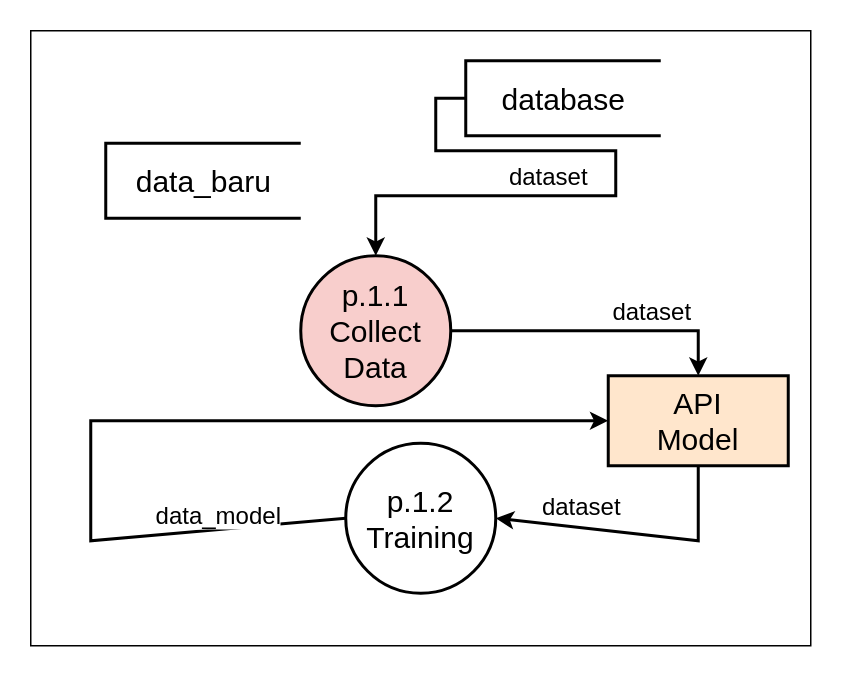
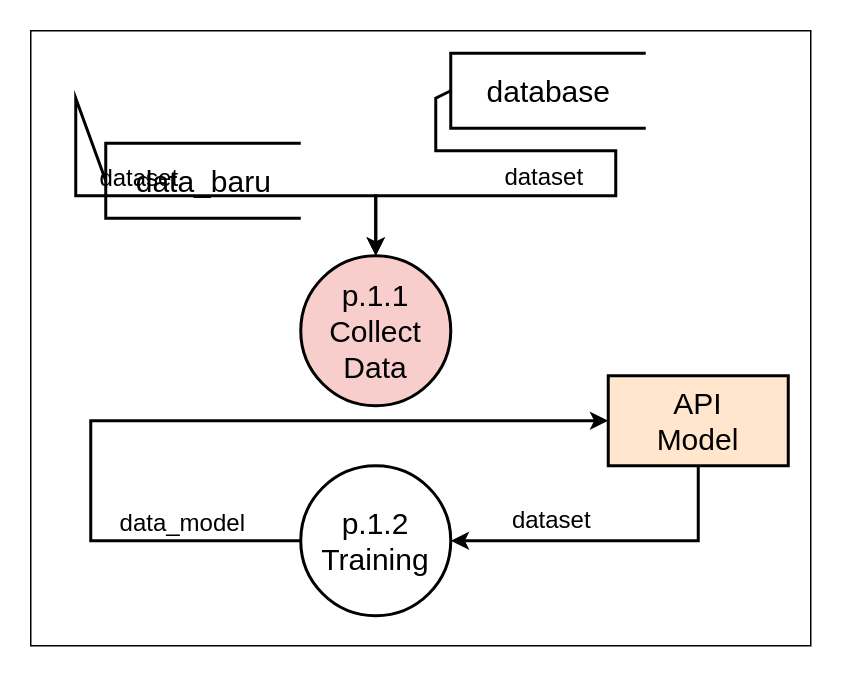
  <mxCell id="0" />
  <mxCell id="1" parent="0" />
  <mxCell id="2" value="" style="group" vertex="1" connectable="0" parent="1"><mxGeometry x="20" y="20" width="520" height="410" as="geometry" /></mxCell>
  <mxCell id="3" value="" style="rounded=0;whiteSpace=wrap;html=1;labelBackgroundColor=none;fontSize=16;strokeWidth=1;verticalAlign=bottom;" vertex="1" parent="2"><mxGeometry width="520" height="410" as="geometry" /></mxCell>
  <mxCell id="4" value="&lt;font style=&quot;font-size: 20px&quot;&gt;API&lt;br&gt;Model&lt;br&gt;&lt;/font&gt;" style="rounded=0;whiteSpace=wrap;html=1;strokeWidth=2;fillColor=#ffe6cc;" vertex="1" parent="2"><mxGeometry x="385" y="230" width="120" height="60" as="geometry" /></mxCell>
  <mxCell id="5" value="&lt;font style=&quot;font-size: 20px&quot;&gt;p.1.1&lt;br&gt;Collect &lt;br&gt;Data&lt;/font&gt;" style="ellipse;whiteSpace=wrap;html=1;aspect=fixed;strokeWidth=2;fillColor=#f8cecc;" vertex="1" parent="2"><mxGeometry x="180" y="150" width="100" height="100" as="geometry" /></mxCell>
- <mxCell id="6" value="&lt;font style=&quot;font-size: 20px&quot;&gt;database&lt;/font&gt;" style="strokeWidth=2;html=1;shape=mxgraph.flowchart.annotation_1;align=center;pointerEvents=1;" vertex="1" parent="2"><mxGeometry x="290" y="20" width="130" height="50" as="geometry" /></mxCell>
+ <mxCell id="6" value="&lt;font style=&quot;font-size: 20px&quot;&gt;database&lt;/font&gt;" style="strokeWidth=2;html=1;shape=mxgraph.flowchart.annotation_1;align=center;pointerEvents=1;" vertex="1" parent="2"><mxGeometry x="280" y="15" width="130" height="50" as="geometry" /></mxCell>
  <mxCell id="7" value="&lt;font style=&quot;font-size: 20px&quot;&gt;data_baru&lt;/font&gt;" style="strokeWidth=2;html=1;shape=mxgraph.flowchart.annotation_1;align=center;pointerEvents=1;" vertex="1" parent="2"><mxGeometry x="50" y="75" width="130" height="50" as="geometry" /></mxCell>
+ <mxCell id="8" value="" style="endArrow=classic;html=1;strokeWidth=2;exitX=0;exitY=0.5;exitDx=0;exitDy=0;exitPerimeter=0;entryX=0.5;entryY=0;entryDx=0;entryDy=0;rounded=0;" edge="1" parent="2" source="7" target="5"><mxGeometry width="50" height="50" relative="1" as="geometry"><mxPoint x="350" y="230" as="sourcePoint" /><mxPoint x="400" y="180" as="targetPoint" /><Array as="points"><mxPoint x="30" y="45" /><mxPoint x="30" y="110" /><mxPoint x="230" y="110" /></Array></mxGeometry></mxCell>
+ <mxCell id="9" value="dataset" style="edgeLabel;html=1;align=center;verticalAlign=bottom;resizable=0;points=[];fontSize=16;labelBackgroundColor=none;" vertex="1" connectable="0" parent="8"><mxGeometry x="-0.093" y="1" relative="1" as="geometry"><mxPoint as="offset" /></mxGeometry></mxCell>
  <mxCell id="10" value="" style="endArrow=classic;html=1;strokeWidth=2;exitX=0;exitY=0.5;exitDx=0;exitDy=0;exitPerimeter=0;entryX=0.5;entryY=0;entryDx=0;entryDy=0;rounded=0;" edge="1" parent="2" source="6" target="5"><mxGeometry width="50" height="50" relative="1" as="geometry"><mxPoint x="290" y="150" as="sourcePoint" /><mxPoint x="340" y="100" as="targetPoint" /><Array as="points"><mxPoint x="270" y="45" /><mxPoint x="270" y="80" /><mxPoint x="390" y="80" /><mxPoint x="390" y="110" /><mxPoint x="230" y="110" /></Array></mxGeometry></mxCell>
  <mxCell id="11" value="dataset" style="edgeLabel;html=1;align=center;verticalAlign=bottom;resizable=0;points=[];fontSize=16;" vertex="1" connectable="0" parent="10"><mxGeometry x="0.341" y="-1" relative="1" as="geometry"><mxPoint x="21" y="-1" as="offset" /></mxGeometry></mxCell>
- <mxCell id="12" value="&lt;font style=&quot;font-size: 20px&quot;&gt;p.1.2&lt;br&gt;Training&lt;br&gt;&lt;/font&gt;" style="ellipse;whiteSpace=wrap;html=1;aspect=fixed;strokeWidth=2;" vertex="1" parent="2"><mxGeometry x="210" y="275" width="100" height="100" as="geometry" /></mxCell>
- <mxCell id="13" value="" style="endArrow=classic;html=1;strokeWidth=2;exitX=1;exitY=0.5;exitDx=0;exitDy=0;entryX=0.5;entryY=0;entryDx=0;entryDy=0;rounded=0;" edge="1" parent="2" source="5" target="4"><mxGeometry width="50" height="50" relative="1" as="geometry"><mxPoint x="360" y="220" as="sourcePoint" /><mxPoint x="410" y="170" as="targetPoint" /><Array as="points"><mxPoint x="445" y="200" /></Array></mxGeometry></mxCell>
- <mxCell id="14" value="dataset" style="edgeLabel;html=1;align=center;verticalAlign=bottom;resizable=0;points=[];fontSize=16;" vertex="1" connectable="0" parent="13"><mxGeometry x="-0.482" y="1" relative="1" as="geometry"><mxPoint x="82" y="-1" as="offset" /></mxGeometry></mxCell>
+ <mxCell id="12" value="&lt;font style=&quot;font-size: 20px&quot;&gt;p.1.2&lt;br&gt;Training&lt;br&gt;&lt;/font&gt;" style="ellipse;whiteSpace=wrap;html=1;aspect=fixed;strokeWidth=2;" vertex="1" parent="2"><mxGeometry x="180" y="290" width="100" height="100" as="geometry" /></mxCell>
  <mxCell id="15" value="" style="endArrow=classic;html=1;fontSize=16;strokeWidth=2;exitX=0.5;exitY=1;exitDx=0;exitDy=0;entryX=1;entryY=0.5;entryDx=0;entryDy=0;rounded=0;" edge="1" parent="2" source="4" target="12"><mxGeometry width="50" height="50" relative="1" as="geometry"><mxPoint x="150" y="250" as="sourcePoint" /><mxPoint x="200" y="200" as="targetPoint" /><Array as="points"><mxPoint x="445" y="340" /></Array></mxGeometry></mxCell>
  <mxCell id="16" value="dataset" style="edgeLabel;html=1;align=center;verticalAlign=bottom;resizable=0;points=[];fontSize=16;" vertex="1" connectable="0" parent="15"><mxGeometry x="0.376" relative="1" as="geometry"><mxPoint x="-1" y="-3" as="offset" /></mxGeometry></mxCell>
  <mxCell id="17" value="" style="endArrow=classic;html=1;fontSize=16;strokeWidth=2;exitX=0;exitY=0.5;exitDx=0;exitDy=0;entryX=0;entryY=0.5;entryDx=0;entryDy=0;rounded=0;" edge="1" parent="2" source="12" target="4"><mxGeometry width="50" height="50" relative="1" as="geometry"><mxPoint x="180" y="230" as="sourcePoint" /><mxPoint x="230" y="180" as="targetPoint" /><Array as="points"><mxPoint x="40" y="340" /><mxPoint x="40" y="260" /></Array></mxGeometry></mxCell>
  <mxCell id="18" value="data_model" style="edgeLabel;html=1;align=center;verticalAlign=bottom;resizable=0;points=[];fontSize=16;" vertex="1" connectable="0" parent="17"><mxGeometry x="-0.613" y="1" relative="1" as="geometry"><mxPoint x="29" y="-2" as="offset" /></mxGeometry></mxCell>
